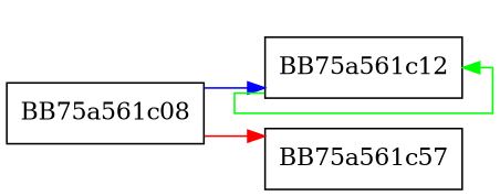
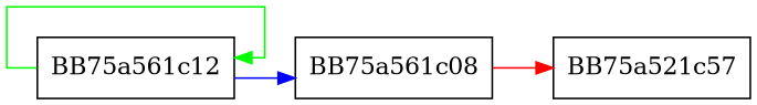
  digraph {
    rankdir=LR
    splines=ortho
    node [shape=box]
    BB75a561c08
    BB75a561c12
-   BB75a561c57
-   BB75a561c08 -> BB75a561c12 [color=blue]
+   BB75a561c57 [label=BB75a521c57]
+   BB75a561c12 -> BB75a561c08 [color=blue]
    BB75a561c08 -> BB75a561c57 [color=red]
    BB75a561c12 -> BB75a561c12 [color=green]
  }
